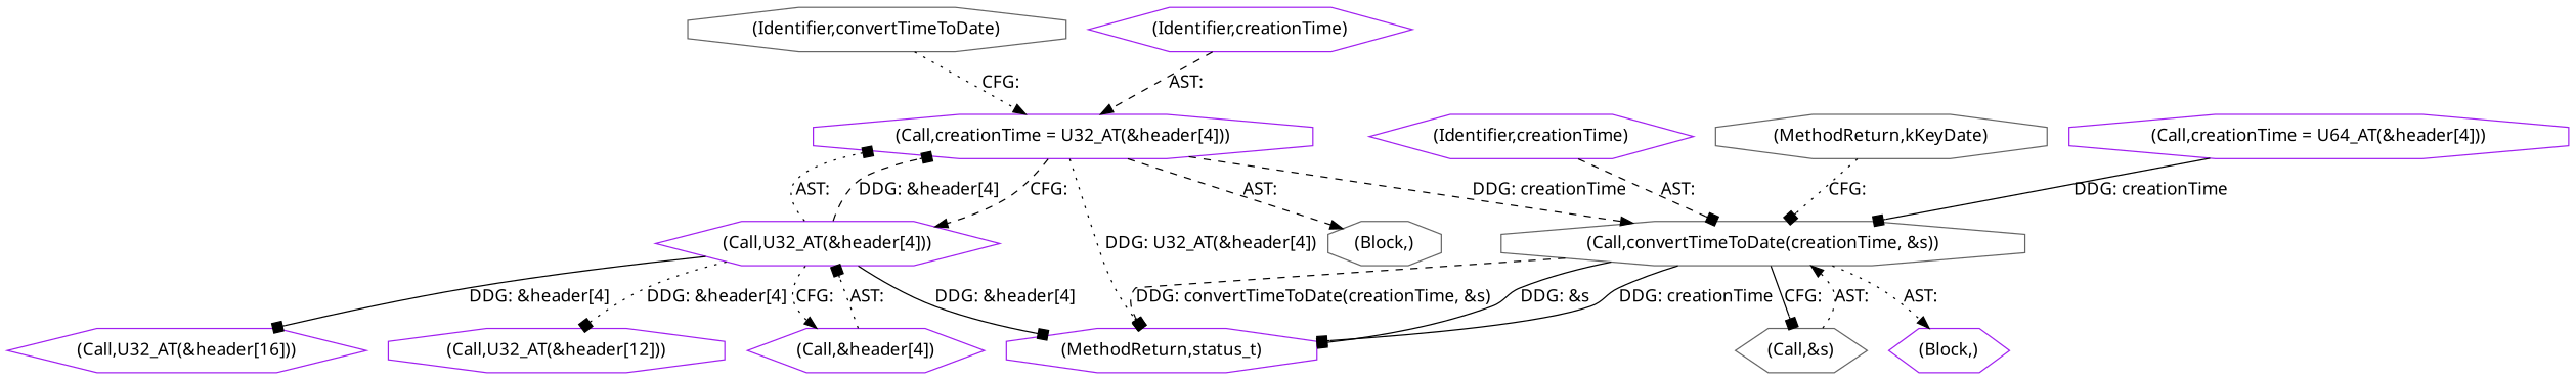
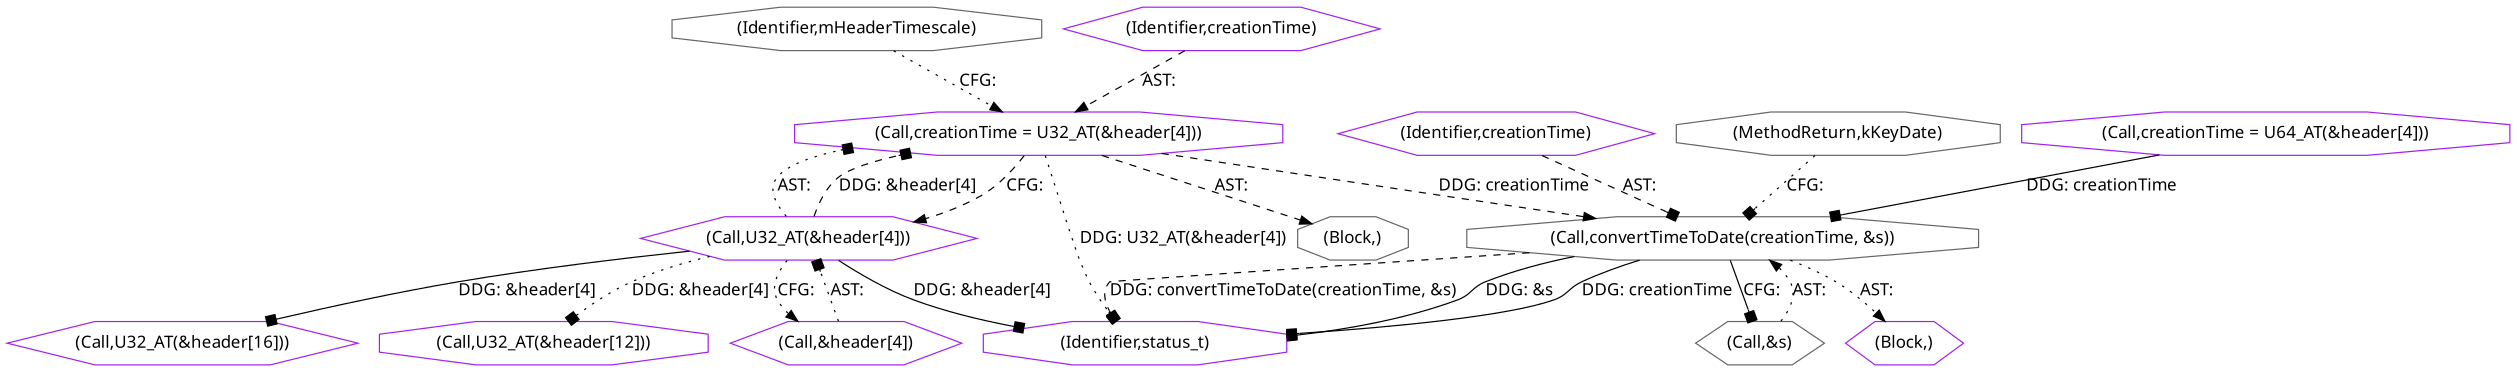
  digraph {
    fontname="Noto Sans"
    node [color=purple fontname="Noto Sans" shape=octagon]
    edge [arrowhead=box fontname="Noto Sans" style=dotted]
    n1 [label="(Call,creationTime = U32_AT(&header[4]))"]
    n2 [label="(Call,U32_AT(&header[4]))" shape=hexagon]
    n3 [color=gray40 label="(Call,convertTimeToDate(creationTime, &s))"]
    n4 [color=gray40 label="(Block,)"]
-   n5 [label="(MethodReturn,status_t)"]
+   n5 [label="(Identifier,status_t)"]
    n6 [label="(Call,U32_AT(&header[16]))" shape=hexagon]
    n7 [label="(Call,U32_AT(&header[12]))"]
    n8 [label="(Call,&header[4])" shape=hexagon]
    n9 [color=gray40 label="(Call,&s)" shape=hexagon]
    n10 [label="(Block,)" shape=hexagon]
    n11 [label="(Identifier,creationTime)" shape=hexagon]
    n12 [color=gray40 label="(MethodReturn,kKeyDate)"]
-   n13 [color=gray40 label="(Identifier,convertTimeToDate)"]
+   n13 [color=gray40 label="(Identifier,mHeaderTimescale)"]
    n14 [label="(Identifier,creationTime)" shape=hexagon]
    n15 [label="(Call,creationTime = U64_AT(&header[4]))"]
    n1 -> n2 [arrowhead=normal label="CFG: " style=dashed]
    n1 -> n3 [arrowhead=normal label="DDG: creationTime" style=dashed]
    n1 -> n4 [arrowhead=normal label="AST: " style=dashed]
    n1 -> n5 [label="DDG: U32_AT(&header[4])"]
    n2 -> n1 [label="AST: "]
    n2 -> n1 [label="DDG: &header[4]" style=dashed]
    n2 -> n5 [label="DDG: &header[4]" style=solid]
    n2 -> n6 [label="DDG: &header[4]" style=solid]
    n2 -> n7 [label="DDG: &header[4]"]
    n2 -> n8 [arrowhead=normal label="CFG: "]
    n3 -> n5 [label="DDG: convertTimeToDate(creationTime, &s)" style=dashed]
    n3 -> n5 [label="DDG: &s" style=solid]
    n3 -> n5 [label="DDG: creationTime" style=solid]
    n3 -> n9 [label="CFG: " style=solid]
    n3 -> n10 [arrowhead=normal label="AST: "]
    n8 -> n2 [label="AST: "]
    n9 -> n3 [arrowhead=normal label="AST: "]
    n11 -> n3 [label="AST: " style=dashed]
    n12 -> n3 [label="CFG: "]
    n13 -> n1 [arrowhead=normal label="CFG: "]
    n14 -> n1 [arrowhead=normal label="AST: " style=dashed]
    n15 -> n3 [label="DDG: creationTime" style=solid]
  }
